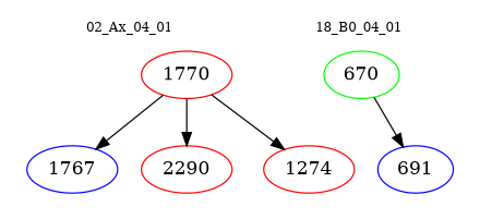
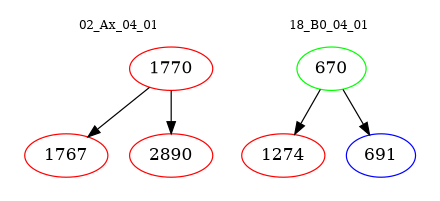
  digraph {
    node [color=red]
    edge [color=black]
    n1 [label=1770]
-   n2 [color=blue label=1767]
-   n3 [label=2290]
+   n2 [label=1767]
+   n3 [label=2890]
    n4 [color=green label=670]
    n5 [label=1274]
    n6 [color=blue label=691]
    subgraph cluster_1 {
      color=white
      fontsize=10
      label="02_Ax_04_01"
      n1
      n2
      n3
    }
    subgraph cluster_2 {
      color=white
      fontsize=10
      label="18_B0_04_01"
      n4
      n5
      n6
    }
    n1 -> n2
    n1 -> n3
-   n1 -> n5
+   n4 -> n5
    n4 -> n6
  }
